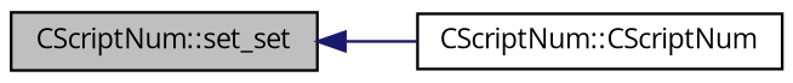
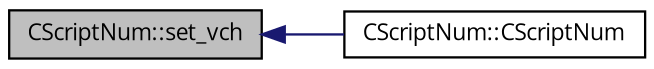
  digraph {
    rankdir=LR
    fontname="Open Sans"
    node [color=black fontname="Open Sans" fontsize=10 shape=record style=filled]
-   n1 [fillcolor=grey75 fontcolor=black height=0.2 label="CScriptNum::set_set" width=0.4]
+   n1 [fillcolor=grey75 fontcolor=black height=0.2 label="CScriptNum::set_vch" width=0.4]
    n2 [fillcolor=white height=0.2 label="CScriptNum::CScriptNum" width=0.4]
    n1 -> n2 [color=midnightblue dir=back fontname="Open Sans" fontsize=10 labelfontname=Helvetica labelfontsize=10 style=solid]
  }
